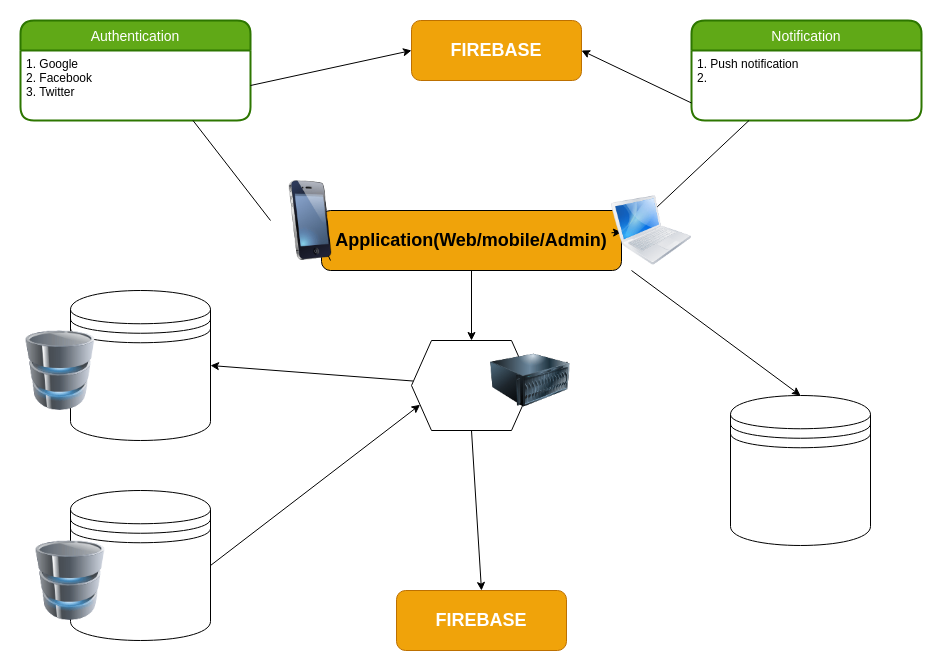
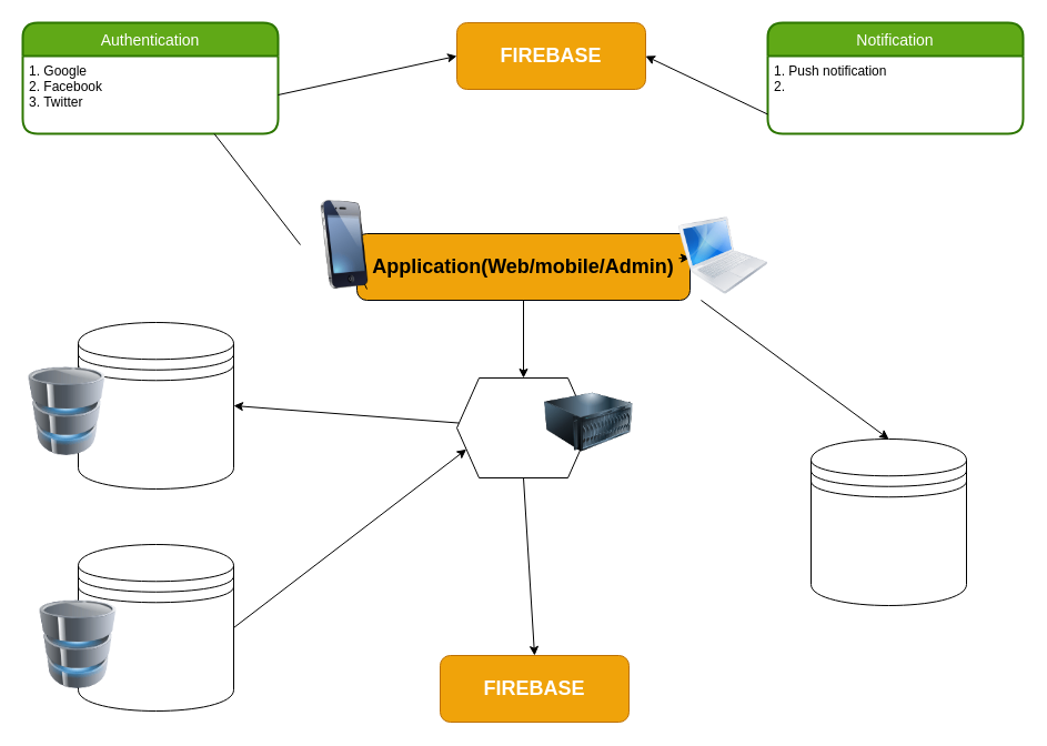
  <mxCell id="0" />
  <mxCell id="1" parent="0" />
  <mxCell id="2" value="Authentication" style="swimlane;childLayout=stackLayout;horizontal=1;startSize=30;horizontalStack=0;rounded=1;fontSize=14;fontStyle=0;strokeWidth=2;resizeParent=0;resizeLast=1;shadow=0;dashed=0;align=center;fillColor=#60a917;fontColor=#ffffff;strokeColor=#2D7600;" parent="1" vertex="1"><mxGeometry x="20" y="20" width="230" height="100" as="geometry"><mxRectangle x="550" width="170" height="30" as="alternateBounds" /></mxGeometry></mxCell>
  <mxCell id="3" value="1. Google &#10;2. Facebook&#10;3. Twitter" style="align=left;strokeColor=none;fillColor=none;spacingLeft=4;fontSize=12;verticalAlign=top;resizable=0;rotatable=0;part=1;" parent="2" vertex="1"><mxGeometry y="30" width="230" height="70" as="geometry" /></mxCell>
  <mxCell id="4" value="Notification" style="swimlane;childLayout=stackLayout;horizontal=1;startSize=30;horizontalStack=0;rounded=1;fontSize=14;fontStyle=0;strokeWidth=2;resizeParent=0;resizeLast=1;shadow=0;dashed=0;align=center;fillColor=#60a917;fontColor=#ffffff;strokeColor=#2D7600;" vertex="1" parent="1"><mxGeometry x="691" y="20" width="230" height="100" as="geometry"><mxRectangle x="550" width="170" height="30" as="alternateBounds" /></mxGeometry></mxCell>
  <mxCell id="5" value="1. Push notification&#10;2. " style="align=left;strokeColor=none;fillColor=none;spacingLeft=4;fontSize=12;verticalAlign=top;resizable=0;rotatable=0;part=1;" vertex="1" parent="4"><mxGeometry y="30" width="230" height="70" as="geometry" /></mxCell>
  <mxCell id="6" value="&lt;b&gt;&lt;font color=&quot;#ffffff&quot; style=&quot;font-size: 18px;&quot;&gt;FIREBASE&lt;/font&gt;&lt;/b&gt;" style="rounded=1;whiteSpace=wrap;html=1;fillColor=#f0a30a;fontColor=#000000;strokeColor=#BD7000;" vertex="1" parent="1"><mxGeometry x="411" y="20" width="170" height="60" as="geometry" /></mxCell>
  <mxCell id="7" style="edgeStyle=none;html=1;exitX=1;exitY=0.5;exitDx=0;exitDy=0;entryX=0;entryY=0.5;entryDx=0;entryDy=0;" edge="1" parent="1" source="3" target="6"><mxGeometry relative="1" as="geometry" /></mxCell>
  <mxCell id="8" style="edgeStyle=none;html=1;exitX=0;exitY=0.75;exitDx=0;exitDy=0;entryX=1;entryY=0.5;entryDx=0;entryDy=0;" edge="1" parent="1" source="5" target="6"><mxGeometry relative="1" as="geometry" /></mxCell>
  <mxCell id="9" style="edgeStyle=none;html=1;exitX=0.5;exitY=1;exitDx=0;exitDy=0;entryX=0.5;entryY=0;entryDx=0;entryDy=0;fontSize=18;fontColor=#FFFFFF;" edge="1" parent="1" source="10" target="15"><mxGeometry relative="1" as="geometry" /></mxCell>
  <mxCell id="10" value="&lt;b&gt;Application(Web/mobile/Admin)&lt;/b&gt;" style="rounded=1;whiteSpace=wrap;html=1;fontSize=18;fillColor=#f0a30a;" vertex="1" parent="1"><mxGeometry x="321" y="210" width="300" height="60" as="geometry" /></mxCell>
  <mxCell id="11" style="edgeStyle=none;html=1;exitX=0.75;exitY=1;exitDx=0;exitDy=0;entryX=0;entryY=0.5;entryDx=0;entryDy=0;fontSize=18;startArrow=none;" edge="1" parent="1" source="27" target="10"><mxGeometry relative="1" as="geometry" /></mxCell>
- <mxCell id="12" style="edgeStyle=none;html=1;exitX=0.25;exitY=1;exitDx=0;exitDy=0;entryX=1;entryY=0.5;entryDx=0;entryDy=0;fontSize=18;" edge="1" parent="1" source="5" target="10"><mxGeometry relative="1" as="geometry" /></mxCell>
  <mxCell id="13" style="edgeStyle=none;html=1;entryX=1;entryY=0.5;entryDx=0;entryDy=0;fontSize=18;fontColor=#FFFFFF;" edge="1" parent="1" source="15" target="16"><mxGeometry relative="1" as="geometry" /></mxCell>
  <mxCell id="14" style="edgeStyle=none;html=1;exitX=0.5;exitY=1;exitDx=0;exitDy=0;entryX=0.5;entryY=0;entryDx=0;entryDy=0;fontSize=18;fontColor=#FFFFFF;" edge="1" parent="1" source="15" target="28"><mxGeometry relative="1" as="geometry" /></mxCell>
  <mxCell id="15" value="API" style="shape=hexagon;perimeter=hexagonPerimeter2;whiteSpace=wrap;html=1;fixedSize=1;fontSize=18;fontColor=#FFFFFF;" vertex="1" parent="1"><mxGeometry x="411" y="340" width="120" height="90" as="geometry" /></mxCell>
  <mxCell id="16" value="MongoDb" style="shape=datastore;whiteSpace=wrap;html=1;fontSize=18;fontColor=#FFFFFF;" vertex="1" parent="1"><mxGeometry x="70" y="290" width="140" height="150" as="geometry" /></mxCell>
  <mxCell id="17" value="" style="image;html=1;image=img/lib/clip_art/computers/Server_128x128.png;fontSize=18;fontColor=#FFFFFF;" vertex="1" parent="1"><mxGeometry x="490" y="340" width="80" height="80" as="geometry" /></mxCell>
  <mxCell id="18" value="" style="image;html=1;image=img/lib/clip_art/computers/Database_128x128.png;fontSize=18;fontColor=#FFFFFF;" vertex="1" parent="1"><mxGeometry x="20" y="330" width="80" height="80" as="geometry" /></mxCell>
  <mxCell id="19" style="edgeStyle=none;html=1;fontSize=18;fontColor=#FFFFFF;" edge="1" parent="1" source="21" target="10"><mxGeometry relative="1" as="geometry" /></mxCell>
  <mxCell id="20" style="edgeStyle=none;html=1;exitX=0.25;exitY=1;exitDx=0;exitDy=0;entryX=0.5;entryY=0;entryDx=0;entryDy=0;fontSize=18;fontColor=#FFFFFF;" edge="1" parent="1" source="21" target="25"><mxGeometry relative="1" as="geometry" /></mxCell>
  <mxCell id="21" value="" style="image;html=1;image=img/lib/clip_art/computers/MacBook_128x128.png;fontSize=18;fontColor=#FFFFFF;" vertex="1" parent="1"><mxGeometry x="611" y="190" width="80" height="80" as="geometry" /></mxCell>
  <mxCell id="22" style="edgeStyle=none;html=1;exitX=1;exitY=0.5;exitDx=0;exitDy=0;entryX=0;entryY=0.75;entryDx=0;entryDy=0;fontSize=18;fontColor=#FFFFFF;" edge="1" parent="1" source="23" target="15"><mxGeometry relative="1" as="geometry" /></mxCell>
  <mxCell id="23" value="Neo4j" style="shape=datastore;whiteSpace=wrap;html=1;fontSize=18;fontColor=#FFFFFF;" vertex="1" parent="1"><mxGeometry x="70" y="490" width="140" height="150" as="geometry" /></mxCell>
  <mxCell id="24" value="" style="image;html=1;image=img/lib/clip_art/computers/Database_128x128.png;fontSize=18;fontColor=#FFFFFF;" vertex="1" parent="1"><mxGeometry x="30" y="540" width="80" height="80" as="geometry" /></mxCell>
  <mxCell id="25" value="Firebase Storage" style="shape=datastore;whiteSpace=wrap;html=1;fontSize=18;fontColor=#FFFFFF;" vertex="1" parent="1"><mxGeometry x="730" y="395" width="140" height="150" as="geometry" /></mxCell>
  <mxCell id="26" value="" style="edgeStyle=none;html=1;exitX=0.75;exitY=1;exitDx=0;exitDy=0;entryX=0;entryY=0.5;entryDx=0;entryDy=0;fontSize=18;endArrow=none;" edge="1" parent="1" source="3" target="27"><mxGeometry relative="1" as="geometry"><mxPoint x="192.5" y="120" as="sourcePoint" /><mxPoint x="331" y="240" as="targetPoint" /></mxGeometry></mxCell>
  <mxCell id="27" value="" style="image;html=1;image=img/lib/clip_art/telecommunication/iPhone_128x128.png;fontSize=18;fontColor=#FFFFFF;" vertex="1" parent="1"><mxGeometry x="270" y="180" width="80" height="80" as="geometry" /></mxCell>
  <mxCell id="28" value="&lt;b&gt;&lt;font color=&quot;#ffffff&quot; style=&quot;font-size: 18px;&quot;&gt;FIREBASE&lt;/font&gt;&lt;/b&gt;" style="rounded=1;whiteSpace=wrap;html=1;fillColor=#f0a30a;fontColor=#000000;strokeColor=#BD7000;" vertex="1" parent="1"><mxGeometry x="396" y="590" width="170" height="60" as="geometry" /></mxCell>
